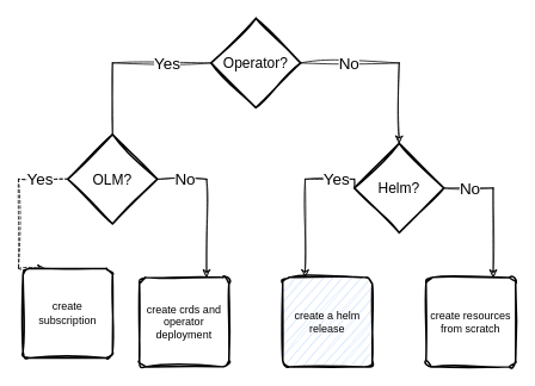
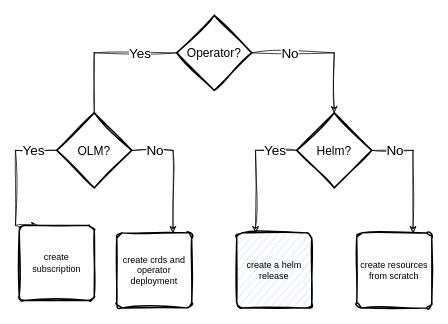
  <mxCell id="0" />
  <mxCell id="1" parent="0" />
  <mxCell id="2" style="edgeStyle=orthogonalEdgeStyle;rounded=0;orthogonalLoop=1;jettySize=auto;html=1;entryX=0.5;entryY=0;entryDx=0;entryDy=0;entryPerimeter=0;sketch=1;curveFitting=1;jiggle=2;" parent="1" source="6" target="16" edge="1"><mxGeometry relative="1" as="geometry"><mxPoint x="445" y="160" as="targetPoint" /><Array as="points"><mxPoint x="445" y="70" /></Array></mxGeometry></mxCell>
  <mxCell id="3" value="No" style="edgeLabel;html=1;align=center;verticalAlign=middle;resizable=0;points=[];fontSize=18;sketch=1;curveFitting=1;jiggle=2;" parent="2" vertex="1" connectable="0"><mxGeometry x="-0.369" relative="1" as="geometry"><mxPoint x="-10" as="offset" /></mxGeometry></mxCell>
  <mxCell id="4" style="edgeStyle=orthogonalEdgeStyle;rounded=0;orthogonalLoop=1;jettySize=auto;html=1;entryX=0.5;entryY=0;entryDx=0;entryDy=0;entryPerimeter=0;sketch=1;curveFitting=1;jiggle=2;endArrow=none;" parent="1" source="6" target="11" edge="1"><mxGeometry relative="1" as="geometry"><mxPoint x="85" y="210" as="targetPoint" /><Array as="points"><mxPoint x="125" y="70" /></Array></mxGeometry></mxCell>
  <mxCell id="5" value="Yes" style="edgeLabel;html=1;align=center;verticalAlign=middle;resizable=0;points=[];fontSize=18;sketch=1;curveFitting=1;jiggle=2;" parent="4" vertex="1" connectable="0"><mxGeometry x="-0.716" y="-1" relative="1" as="geometry"><mxPoint x="-23" y="1" as="offset" /></mxGeometry></mxCell>
  <mxCell id="6" value="Operator?" style="strokeWidth=2;html=1;shape=mxgraph.flowchart.decision;whiteSpace=wrap;fontSize=16;sketch=1;curveFitting=1;jiggle=2;" parent="1" vertex="1"><mxGeometry x="235" y="20" width="100" height="100" as="geometry" /></mxCell>
  <mxCell id="7" style="edgeStyle=orthogonalEdgeStyle;rounded=0;orthogonalLoop=1;jettySize=auto;html=1;entryX=0.75;entryY=0;entryDx=0;entryDy=0;exitX=1;exitY=0.5;exitDx=0;exitDy=0;exitPerimeter=0;sketch=1;curveFitting=1;jiggle=2;" parent="1" source="11" target="19" edge="1"><mxGeometry relative="1" as="geometry" /></mxCell>
  <mxCell id="8" value="No" style="edgeLabel;html=1;align=center;verticalAlign=middle;resizable=0;points=[];fontSize=18;sketch=1;curveFitting=1;jiggle=2;" parent="7" vertex="1" connectable="0"><mxGeometry x="-0.418" y="-2" relative="1" as="geometry"><mxPoint x="-18" y="-2" as="offset" /></mxGeometry></mxCell>
- <mxCell id="9" style="edgeStyle=orthogonalEdgeStyle;rounded=0;orthogonalLoop=1;jettySize=auto;html=1;entryX=0.25;entryY=0;entryDx=0;entryDy=0;exitX=0;exitY=0.5;exitDx=0;exitDy=0;exitPerimeter=0;sketch=1;curveFitting=1;jiggle=2;dashed=1;" parent="1" source="11" target="17" edge="1"><mxGeometry relative="1" as="geometry"><Array as="points"><mxPoint x="20" y="200" /></Array></mxGeometry></mxCell>
+ <mxCell id="9" style="edgeStyle=orthogonalEdgeStyle;rounded=0;orthogonalLoop=1;jettySize=auto;html=1;entryX=0.25;entryY=0;entryDx=0;entryDy=0;exitX=0;exitY=0.5;exitDx=0;exitDy=0;exitPerimeter=0;sketch=1;curveFitting=1;jiggle=2;" parent="1" source="11" target="17" edge="1"><mxGeometry relative="1" as="geometry"><Array as="points"><mxPoint x="20" y="200" /></Array></mxGeometry></mxCell>
  <mxCell id="10" value="Yes" style="edgeLabel;html=1;align=center;verticalAlign=middle;resizable=0;points=[];fontSize=18;sketch=1;curveFitting=1;jiggle=2;" parent="9" vertex="1" connectable="0"><mxGeometry x="-0.77" y="-3" relative="1" as="geometry"><mxPoint x="-11" y="3" as="offset" /></mxGeometry></mxCell>
  <mxCell id="11" value="OLM?" style="strokeWidth=2;html=1;shape=mxgraph.flowchart.decision;whiteSpace=wrap;fontSize=16;sketch=1;curveFitting=1;jiggle=2;" parent="1" vertex="1"><mxGeometry x="75" y="150" width="100" height="100" as="geometry" /></mxCell>
  <mxCell id="12" style="edgeStyle=orthogonalEdgeStyle;rounded=0;orthogonalLoop=1;jettySize=auto;html=1;entryX=0.75;entryY=0;entryDx=0;entryDy=0;exitX=1;exitY=0.5;exitDx=0;exitDy=0;exitPerimeter=0;sketch=1;curveFitting=1;jiggle=2;" parent="1" source="16" target="20" edge="1"><mxGeometry relative="1" as="geometry"><mxPoint x="585" y="310" as="targetPoint" /></mxGeometry></mxCell>
  <mxCell id="13" value="No" style="edgeLabel;html=1;align=center;verticalAlign=middle;resizable=0;points=[];fontSize=18;sketch=1;curveFitting=1;jiggle=2;" parent="12" vertex="1" connectable="0"><mxGeometry x="-0.497" y="3" relative="1" as="geometry"><mxPoint x="-11" y="3" as="offset" /></mxGeometry></mxCell>
  <mxCell id="14" style="edgeStyle=orthogonalEdgeStyle;rounded=0;orthogonalLoop=1;jettySize=auto;html=1;entryX=0.25;entryY=0;entryDx=0;entryDy=0;exitX=0;exitY=0.5;exitDx=0;exitDy=0;exitPerimeter=0;sketch=1;curveFitting=1;jiggle=2;" parent="1" source="16" target="18" edge="1"><mxGeometry relative="1" as="geometry"><mxPoint x="295" y="320" as="targetPoint" /><Array as="points"><mxPoint x="340" y="200" /></Array></mxGeometry></mxCell>
  <mxCell id="15" value="Yes" style="edgeLabel;html=1;align=center;verticalAlign=middle;resizable=0;points=[];fontSize=18;sketch=1;curveFitting=1;jiggle=2;" parent="14" vertex="1" connectable="0"><mxGeometry x="-0.63" y="-2" relative="1" as="geometry"><mxPoint x="1" y="2" as="offset" /></mxGeometry></mxCell>
- <mxCell id="16" value="Helm?" style="strokeWidth=2;html=1;shape=mxgraph.flowchart.decision;whiteSpace=wrap;fontSize=16;sketch=1;curveFitting=1;jiggle=2;" parent="1" vertex="1"><mxGeometry x="395" y="160" width="100" height="100" as="geometry" /></mxCell>
+ <mxCell id="16" value="Helm?" style="strokeWidth=2;html=1;shape=mxgraph.flowchart.decision;whiteSpace=wrap;fontSize=16;sketch=1;curveFitting=1;jiggle=2;" parent="1" vertex="1"><mxGeometry x="395" y="150" width="100" height="100" as="geometry" /></mxCell>
  <mxCell id="17" value="create subscription" style="rounded=1;whiteSpace=wrap;html=1;absoluteArcSize=1;arcSize=14;strokeWidth=2;sketch=1;curveFitting=1;jiggle=2;" parent="1" vertex="1"><mxGeometry x="25" y="300" width="100" height="100" as="geometry" /></mxCell>
  <mxCell id="18" value="create a helm release" style="rounded=1;whiteSpace=wrap;html=1;absoluteArcSize=1;arcSize=14;strokeWidth=2;sketch=1;curveFitting=1;jiggle=2;fillColor=#dae8fc;" parent="1" vertex="1"><mxGeometry x="315" y="310" width="100" height="100" as="geometry" /></mxCell>
  <mxCell id="19" value="create crds and operator deployment" style="rounded=1;whiteSpace=wrap;html=1;absoluteArcSize=1;arcSize=14;strokeWidth=2;sketch=1;curveFitting=1;jiggle=2;" parent="1" vertex="1"><mxGeometry x="155" y="310" width="100" height="100" as="geometry" /></mxCell>
  <mxCell id="20" value="create resources from scratch" style="rounded=1;whiteSpace=wrap;html=1;absoluteArcSize=1;arcSize=14;strokeWidth=2;sketch=1;curveFitting=1;jiggle=2;" parent="1" vertex="1"><mxGeometry x="475" y="310" width="100" height="100" as="geometry" /></mxCell>
